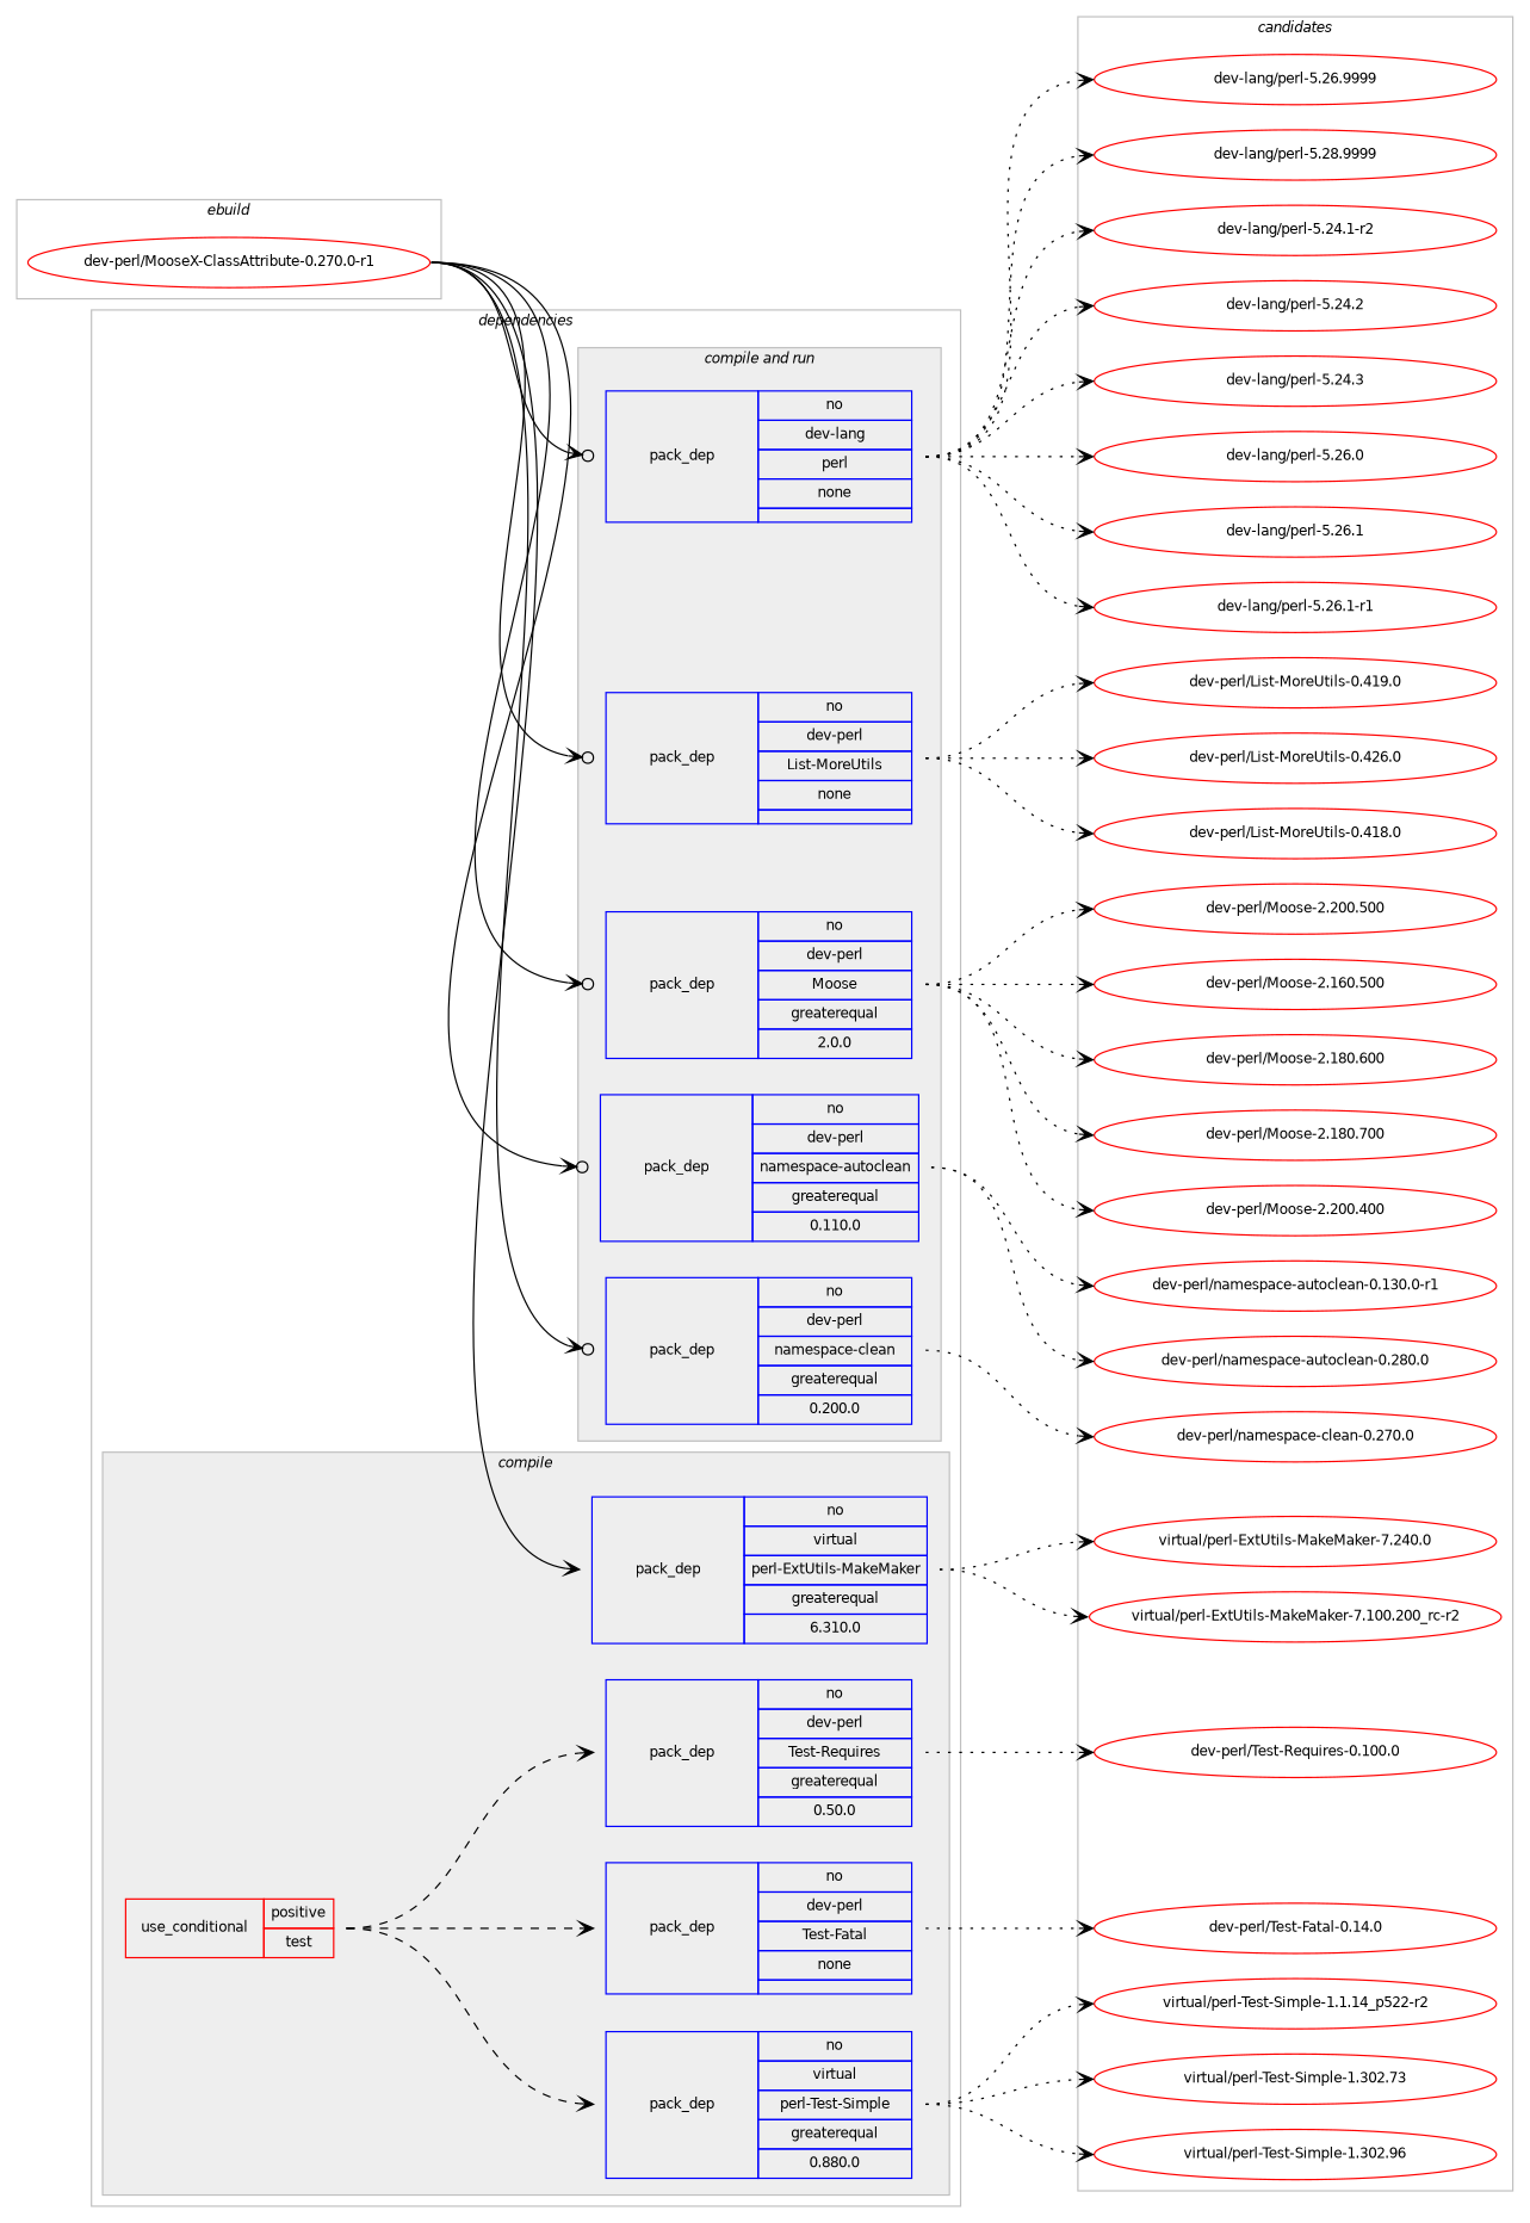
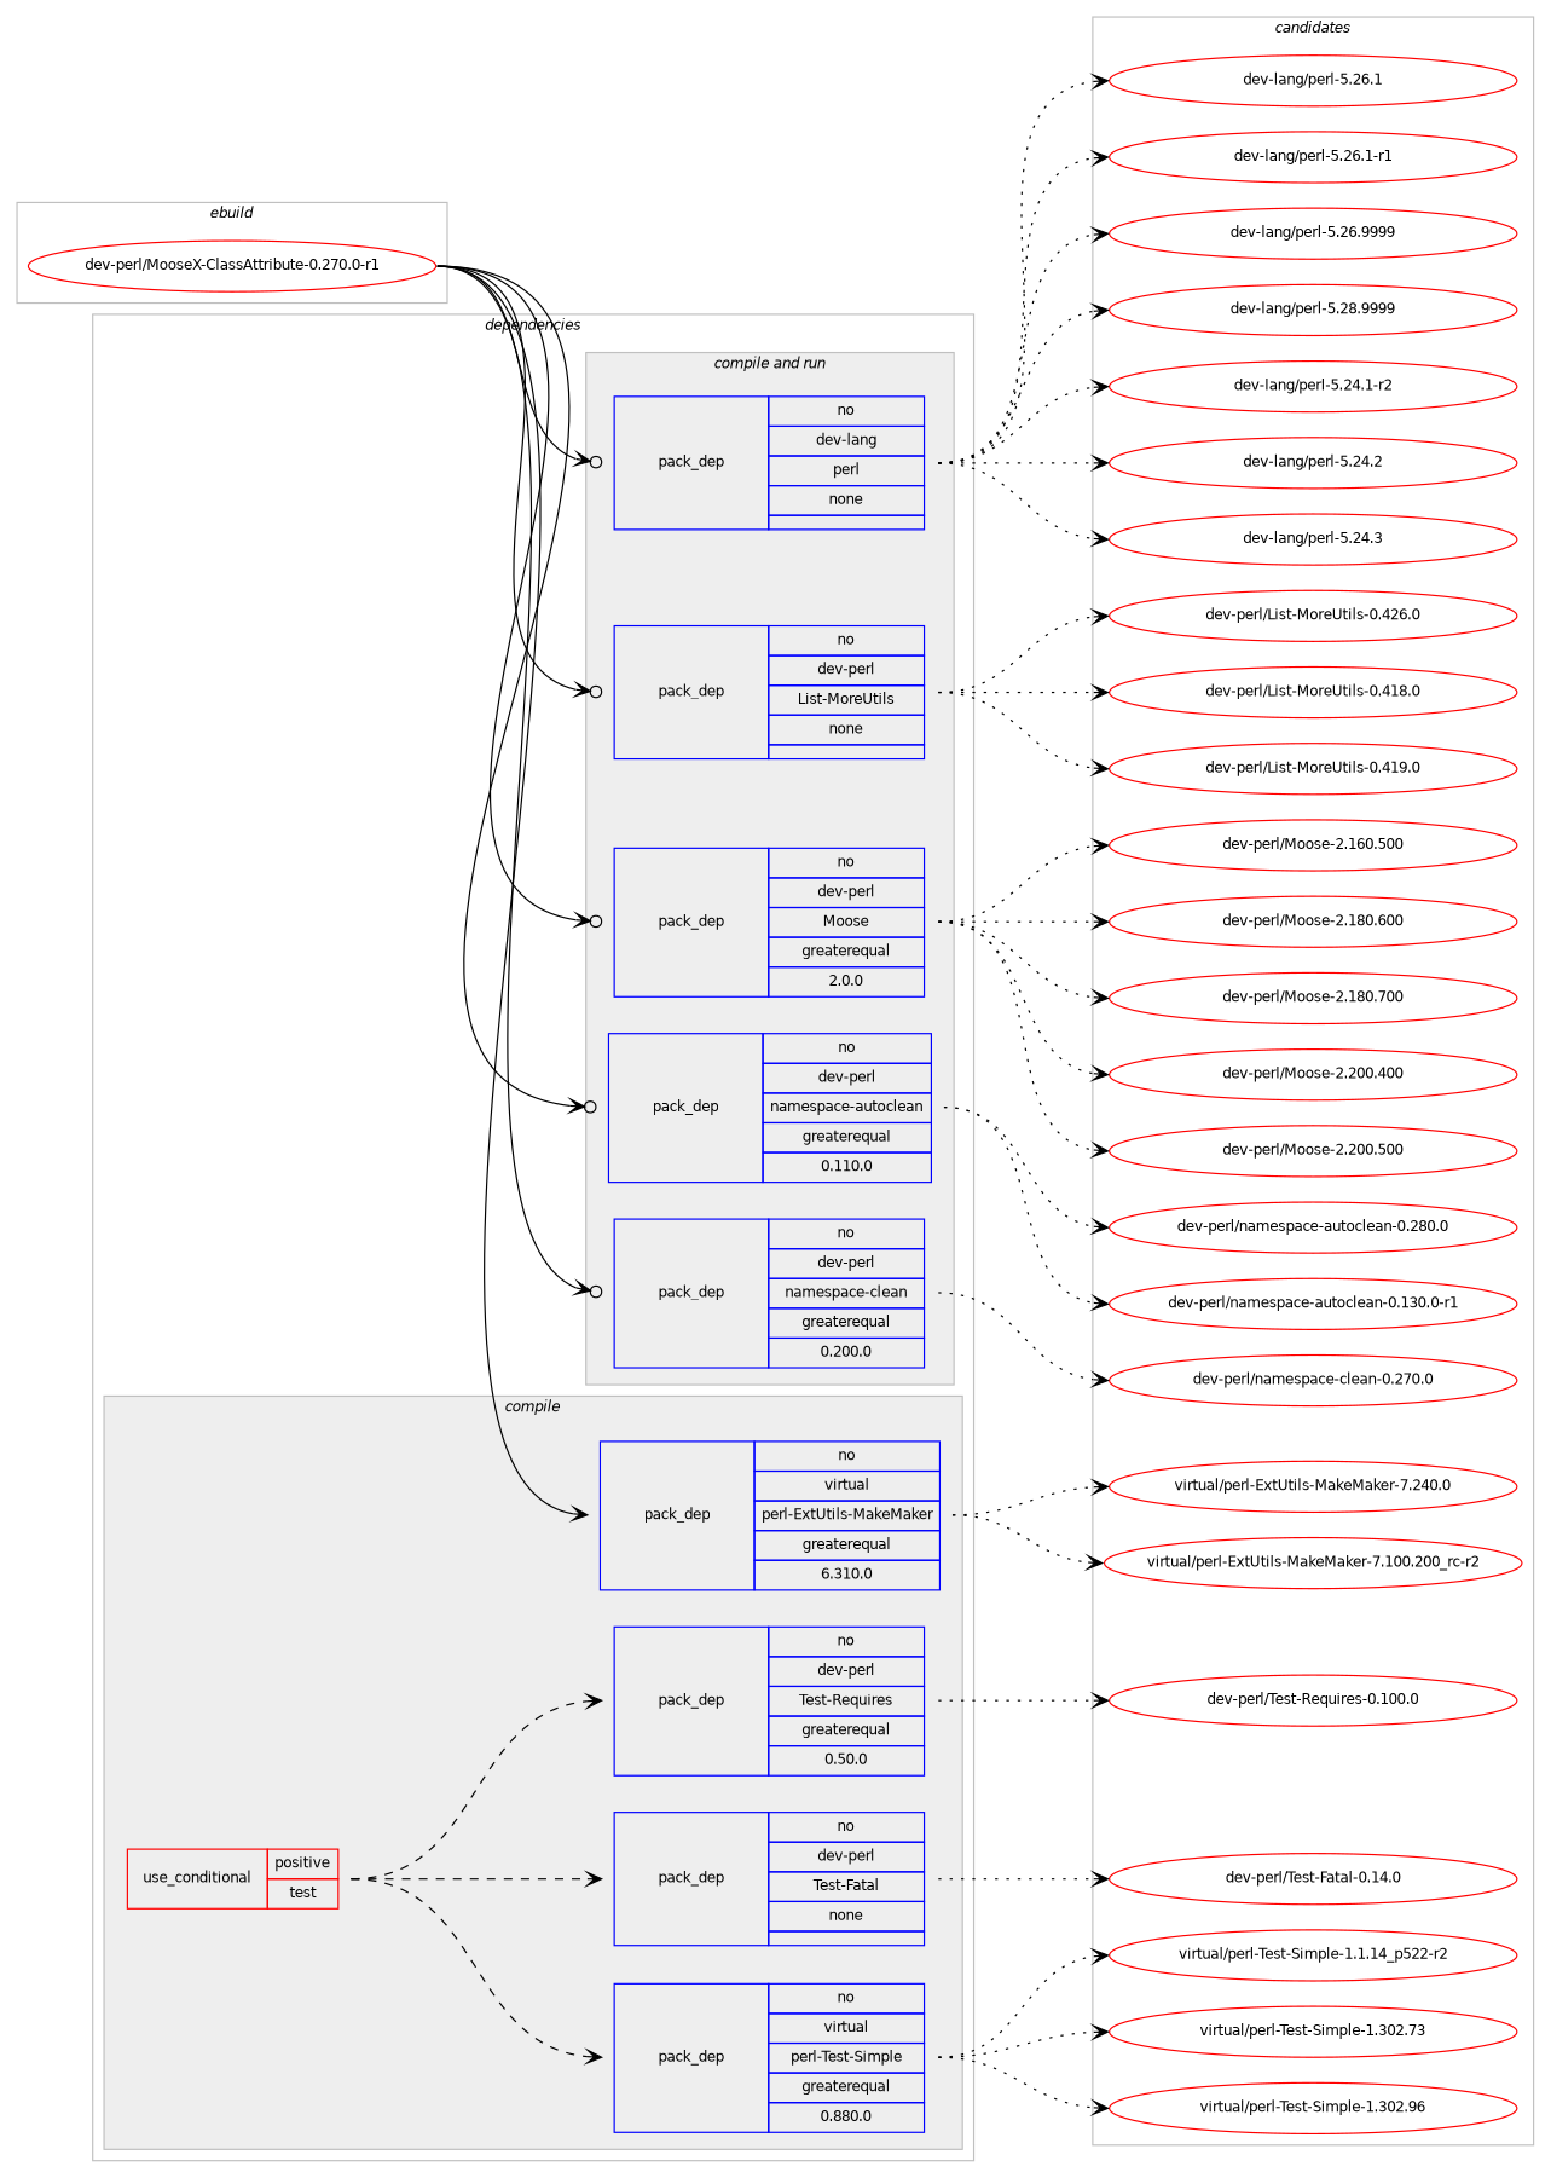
  digraph {
    compound=true
    concentrate=true
    fontname=Helvetica
    fontsize=10
    newrank=true
    rankdir=LR
    ranksep=1.5
    node [color=red fontname=Helvetica fontsize=10]
    edge [arrowhead=vee headport=w style=dotted tailport=e weight=100]
    n1 [label="dev-perl/MooseX-ClassAttribute-0.270.0-r1" width=4]
    n2 [color=blue label=<<TABLE BORDER="0" CELLBORDER="1" CELLSPACING="0" CELLPADDING="4" WIDTH="220"><TR><TD ROWSPAN="6" CELLPADDING="30">pack_dep</TD></TR><TR><TD WIDTH="110">no</TD></TR><TR><TD>virtual</TD></TR><TR><TD>perl-Test-Simple</TD></TR><TR><TD>greaterequal</TD></TR><TR><TD>0.880.0</TD></TR></TABLE>> shape=none]
    n3 [color=blue label=<<TABLE BORDER="0" CELLBORDER="1" CELLSPACING="0" CELLPADDING="4" WIDTH="220"><TR><TD ROWSPAN="6" CELLPADDING="30">pack_dep</TD></TR><TR><TD WIDTH="110">no</TD></TR><TR><TD>dev-perl</TD></TR><TR><TD>Test-Fatal</TD></TR><TR><TD>none</TD></TR><TR><TD></TD></TR></TABLE>> shape=none]
    n4 [color=blue label=<<TABLE BORDER="0" CELLBORDER="1" CELLSPACING="0" CELLPADDING="4" WIDTH="220"><TR><TD ROWSPAN="6" CELLPADDING="30">pack_dep</TD></TR><TR><TD WIDTH="110">no</TD></TR><TR><TD>dev-perl</TD></TR><TR><TD>Test-Requires</TD></TR><TR><TD>greaterequal</TD></TR><TR><TD>0.50.0</TD></TR></TABLE>> shape=none]
    n5 [label=<<TABLE BORDER="0" CELLBORDER="1" CELLSPACING="0" CELLPADDING="4"><TR><TD ROWSPAN="3" CELLPADDING="10">use_conditional</TD></TR><TR><TD>positive</TD></TR><TR><TD>test</TD></TR></TABLE>> shape=none]
    n6 [color=blue label=<<TABLE BORDER="0" CELLBORDER="1" CELLSPACING="0" CELLPADDING="4" WIDTH="220"><TR><TD ROWSPAN="6" CELLPADDING="30">pack_dep</TD></TR><TR><TD WIDTH="110">no</TD></TR><TR><TD>virtual</TD></TR><TR><TD>perl-ExtUtils-MakeMaker</TD></TR><TR><TD>greaterequal</TD></TR><TR><TD>6.310.0</TD></TR></TABLE>> shape=none]
    n7 [color=blue label=<<TABLE BORDER="0" CELLBORDER="1" CELLSPACING="0" CELLPADDING="4" WIDTH="220"><TR><TD ROWSPAN="6" CELLPADDING="30">pack_dep</TD></TR><TR><TD WIDTH="110">no</TD></TR><TR><TD>dev-lang</TD></TR><TR><TD>perl</TD></TR><TR><TD>none</TD></TR><TR><TD></TD></TR></TABLE>> shape=none]
    n8 [color=blue label=<<TABLE BORDER="0" CELLBORDER="1" CELLSPACING="0" CELLPADDING="4" WIDTH="220"><TR><TD ROWSPAN="6" CELLPADDING="30">pack_dep</TD></TR><TR><TD WIDTH="110">no</TD></TR><TR><TD>dev-perl</TD></TR><TR><TD>List-MoreUtils</TD></TR><TR><TD>none</TD></TR><TR><TD></TD></TR></TABLE>> shape=none]
    n9 [color=blue label=<<TABLE BORDER="0" CELLBORDER="1" CELLSPACING="0" CELLPADDING="4" WIDTH="220"><TR><TD ROWSPAN="6" CELLPADDING="30">pack_dep</TD></TR><TR><TD WIDTH="110">no</TD></TR><TR><TD>dev-perl</TD></TR><TR><TD>Moose</TD></TR><TR><TD>greaterequal</TD></TR><TR><TD>2.0.0</TD></TR></TABLE>> shape=none]
    n10 [color=blue label=<<TABLE BORDER="0" CELLBORDER="1" CELLSPACING="0" CELLPADDING="4" WIDTH="220"><TR><TD ROWSPAN="6" CELLPADDING="30">pack_dep</TD></TR><TR><TD WIDTH="110">no</TD></TR><TR><TD>dev-perl</TD></TR><TR><TD>namespace-autoclean</TD></TR><TR><TD>greaterequal</TD></TR><TR><TD>0.110.0</TD></TR></TABLE>> shape=none]
    n11 [color=blue label=<<TABLE BORDER="0" CELLBORDER="1" CELLSPACING="0" CELLPADDING="4" WIDTH="220"><TR><TD ROWSPAN="6" CELLPADDING="30">pack_dep</TD></TR><TR><TD WIDTH="110">no</TD></TR><TR><TD>dev-perl</TD></TR><TR><TD>namespace-clean</TD></TR><TR><TD>greaterequal</TD></TR><TR><TD>0.200.0</TD></TR></TABLE>> shape=none]
    n12 [label="virtual/perl-Test-Simple-1.1.14_p522-r2" width=4]
    n13 [label="virtual/perl-Test-Simple-1.302.73" width=4]
    n14 [label="virtual/perl-Test-Simple-1.302.96" width=4]
    n15 [label="dev-perl/Test-Fatal-0.14.0" width=4]
    n16 [label="dev-perl/Test-Requires-0.100.0" width=4]
    n17 [label="virtual/perl-ExtUtils-MakeMaker-7.100.200_rc-r2" width=4]
    n18 [label="virtual/perl-ExtUtils-MakeMaker-7.240.0" width=4]
    n19 [label="dev-lang/perl-5.24.1-r2" width=4]
    n20 [label="dev-lang/perl-5.24.2" width=4]
    n21 [label="dev-lang/perl-5.24.3" width=4]
-   n22 [label="dev-lang/perl-5.26.0" width=4]
    n23 [label="dev-lang/perl-5.26.1" width=4]
    n24 [label="dev-lang/perl-5.26.1-r1" width=4]
    n25 [label="dev-lang/perl-5.26.9999" width=4]
    n26 [label="dev-lang/perl-5.28.9999" width=4]
    n27 [label="dev-perl/List-MoreUtils-0.418.0" width=4]
    n28 [label="dev-perl/List-MoreUtils-0.419.0" width=4]
    n29 [label="dev-perl/List-MoreUtils-0.426.0" width=4]
    n30 [label="dev-perl/Moose-2.160.500" width=4]
    n31 [label="dev-perl/Moose-2.180.600" width=4]
    n32 [label="dev-perl/Moose-2.180.700" width=4]
    n33 [label="dev-perl/Moose-2.200.400" width=4]
    n34 [label="dev-perl/Moose-2.200.500" width=4]
    n35 [label="dev-perl/namespace-autoclean-0.130.0-r1" width=4]
    n36 [label="dev-perl/namespace-autoclean-0.280.0" width=4]
    n37 [label="dev-perl/namespace-clean-0.270.0" width=4]
    subgraph cluster_1 {
      color=gray
      label=<<i>ebuild</i>>
      rank=same
      n1
    }
    subgraph cluster_2 {
      color=gray
      label=<<i>dependencies</i>>
      subgraph cluster_3 {
        color=gray
        fillcolor="#eeeeee"
        label=<<i>compile</i>>
        style=filled
        subgraph sub_4 {
          color=gray
          fillcolor="#eeeeee"
          label=<<i>compile</i>>
          style=filled
          n5
          subgraph sub_5 {
            color=gray
            fillcolor="#eeeeee"
            label=<<i>compile</i>>
            style=filled
            n2
          }
          subgraph sub_6 {
            color=gray
            fillcolor="#eeeeee"
            label=<<i>compile</i>>
            style=filled
            n3
          }
          subgraph sub_7 {
            color=gray
            fillcolor="#eeeeee"
            label=<<i>compile</i>>
            style=filled
            n4
          }
        }
        subgraph sub_8 {
          color=gray
          fillcolor="#eeeeee"
          label=<<i>compile</i>>
          style=filled
          n6
        }
      }
      subgraph cluster_9 {
        color=gray
        fillcolor="#eeeeee"
        label=<<i>compile and run</i>>
        style=filled
        subgraph sub_10 {
          color=gray
          fillcolor="#eeeeee"
          label=<<i>compile and run</i>>
          style=filled
          n7
        }
        subgraph sub_11 {
          color=gray
          fillcolor="#eeeeee"
          label=<<i>compile and run</i>>
          style=filled
          n8
        }
        subgraph sub_12 {
          color=gray
          fillcolor="#eeeeee"
          label=<<i>compile and run</i>>
          style=filled
          n9
        }
        subgraph sub_13 {
          color=gray
          fillcolor="#eeeeee"
          label=<<i>compile and run</i>>
          style=filled
          n10
        }
        subgraph sub_14 {
          color=gray
          fillcolor="#eeeeee"
          label=<<i>compile and run</i>>
          style=filled
          n11
        }
      }
      subgraph cluster_15 {
        color=gray
        fillcolor="#eeeeee"
        label=<<i>run</i>>
        style=filled
      }
    }
    subgraph cluster_16 {
      color=gray
      label=<<i>candidates</i>>
      rank=same
      subgraph sub_17 {
        color=black
        label=<<i>candidates</i>>
        nodesep=1
        rank=same
        n12
        n13
        n14
      }
      subgraph sub_18 {
        color=black
        label=<<i>candidates</i>>
        nodesep=1
        rank=same
        n15
      }
      subgraph sub_19 {
        color=black
        label=<<i>candidates</i>>
        nodesep=1
        rank=same
        n16
      }
      subgraph sub_20 {
        color=black
        label=<<i>candidates</i>>
        nodesep=1
        rank=same
        n17
        n18
      }
      subgraph sub_21 {
        color=black
        label=<<i>candidates</i>>
        nodesep=1
        rank=same
        n19
        n20
        n21
-       n22
        n23
        n24
        n25
        n26
      }
      subgraph sub_22 {
        color=black
        label=<<i>candidates</i>>
        nodesep=1
        rank=same
        n27
        n28
        n29
      }
      subgraph sub_23 {
        color=black
        label=<<i>candidates</i>>
        nodesep=1
        rank=same
        n30
        n31
        n32
        n33
        n34
      }
      subgraph sub_24 {
        color=black
        label=<<i>candidates</i>>
        nodesep=1
        rank=same
        n35
        n36
      }
      subgraph sub_25 {
        color=black
        label=<<i>candidates</i>>
        nodesep=1
        rank=same
        n37
      }
    }
    n1 -> n6 [style=solid weight=20]
    n1 -> n7 [arrowhead=odotvee style=solid weight=20]
    n1 -> n8 [arrowhead=odotvee style=solid weight=20]
    n1 -> n9 [arrowhead=odotvee style=solid weight=20]
    n1 -> n10 [arrowhead=odotvee style=solid weight=20]
    n1 -> n11 [arrowhead=odotvee style=solid weight=20]
    n2 -> n12
    n2 -> n13
    n2 -> n14
    n3 -> n15
    n4 -> n16
    n5 -> n2 [style=dashed weight=20]
    n5 -> n3 [style=dashed weight=20]
    n5 -> n4 [style=dashed weight=20]
    n6 -> n17
    n6 -> n18
    n7 -> n19
    n7 -> n20
    n7 -> n21
-   n7 -> n22
    n7 -> n23
    n7 -> n24
    n7 -> n25
    n7 -> n26
    n8 -> n27
    n8 -> n28
    n8 -> n29
    n9 -> n30
    n9 -> n31
    n9 -> n32
    n9 -> n33
    n9 -> n34
    n10 -> n35
    n10 -> n36
    n11 -> n37
  }
